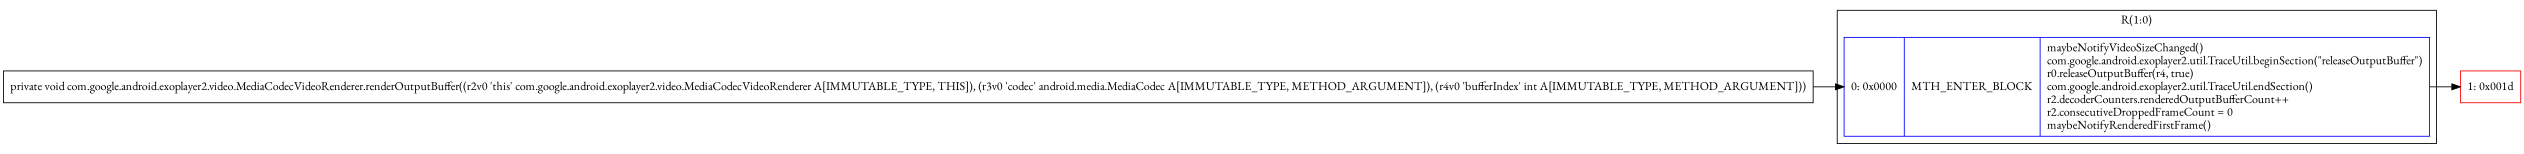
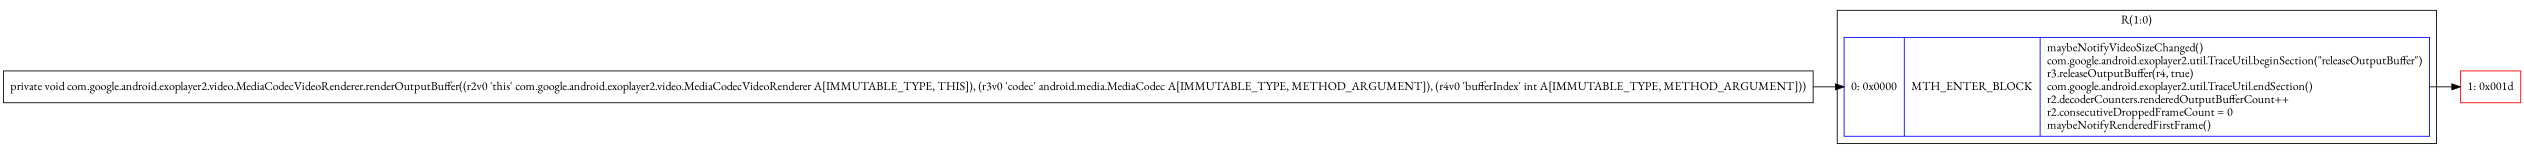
  digraph {
    rankdir=LR
    fontname="EB Garamond"
    node [shape=record fontname="EB Garamond"]
    edge [fontname="EB Garamond"]
-   n1 [color=blue label="{0\:\ 0x0000|MTH_ENTER_BLOCK\l|maybeNotifyVideoSizeChanged()\lcom.google.android.exoplayer2.util.TraceUtil.beginSection(\"releaseOutputBuffer\")\lr0.releaseOutputBuffer(r4, true)\lcom.google.android.exoplayer2.util.TraceUtil.endSection()\lr2.decoderCounters.renderedOutputBufferCount++\lr2.consecutiveDroppedFrameCount = 0\lmaybeNotifyRenderedFirstFrame()\l}"]
+   n1 [color=blue label="{0\:\ 0x0000|MTH_ENTER_BLOCK\l|maybeNotifyVideoSizeChanged()\lcom.google.android.exoplayer2.util.TraceUtil.beginSection(\"releaseOutputBuffer\")\lr3.releaseOutputBuffer(r4, true)\lcom.google.android.exoplayer2.util.TraceUtil.endSection()\lr2.decoderCounters.renderedOutputBufferCount++\lr2.consecutiveDroppedFrameCount = 0\lmaybeNotifyRenderedFirstFrame()\l}"]
    n2 [color=red label="{1\:\ 0x001d}"]
    n3 [label="{private void com.google.android.exoplayer2.video.MediaCodecVideoRenderer.renderOutputBuffer((r2v0 'this' com.google.android.exoplayer2.video.MediaCodecVideoRenderer A[IMMUTABLE_TYPE, THIS]), (r3v0 'codec' android.media.MediaCodec A[IMMUTABLE_TYPE, METHOD_ARGUMENT]), (r4v0 'bufferIndex' int A[IMMUTABLE_TYPE, METHOD_ARGUMENT])) }"]
    subgraph cluster_1 {
      label="R(1:0)"
      n1
    }
    n1 -> n2
    n3 -> n1
  }
